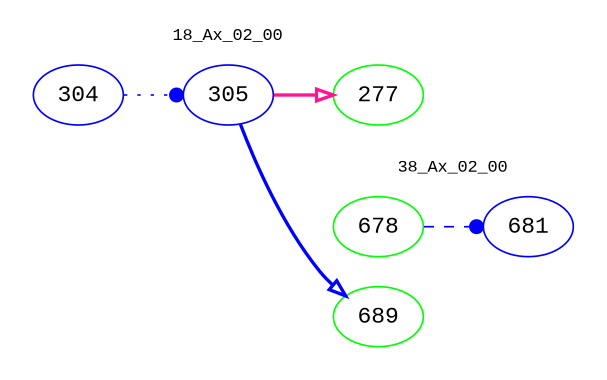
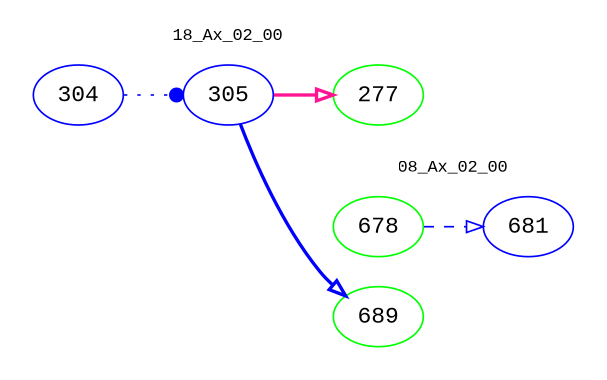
  digraph {
    fontname="Liberation Mono"
    rankdir=LR
    node [color=blue fontname="Liberation Mono"]
    edge [arrowhead=dot color=blue fontname="Liberation Mono" style=bold]
    n1 [label=304]
    n2 [label=305]
    n3 [color=green label=277]
    n4 [color=green label=678]
    n5 [label=681]
    n6 [color=green label=689]
    subgraph cluster_1 {
      color=white
      fontsize=10
      label="18_Ax_02_00"
      n1
      n2
      n3
    }
    subgraph cluster_2 {
      color=white
      fontsize=10
-     label="38_Ax_02_00"
+     label="08_Ax_02_00"
      n4
      n5
      n6
    }
    n1 -> n2 [style=dotted]
    n2 -> n3 [arrowhead=onormal color=deeppink]
    n2 -> n6 [arrowhead=onormal]
-   n4 -> n5 [style=dashed]
+   n4 -> n5 [arrowhead=onormal style=dashed]
  }
